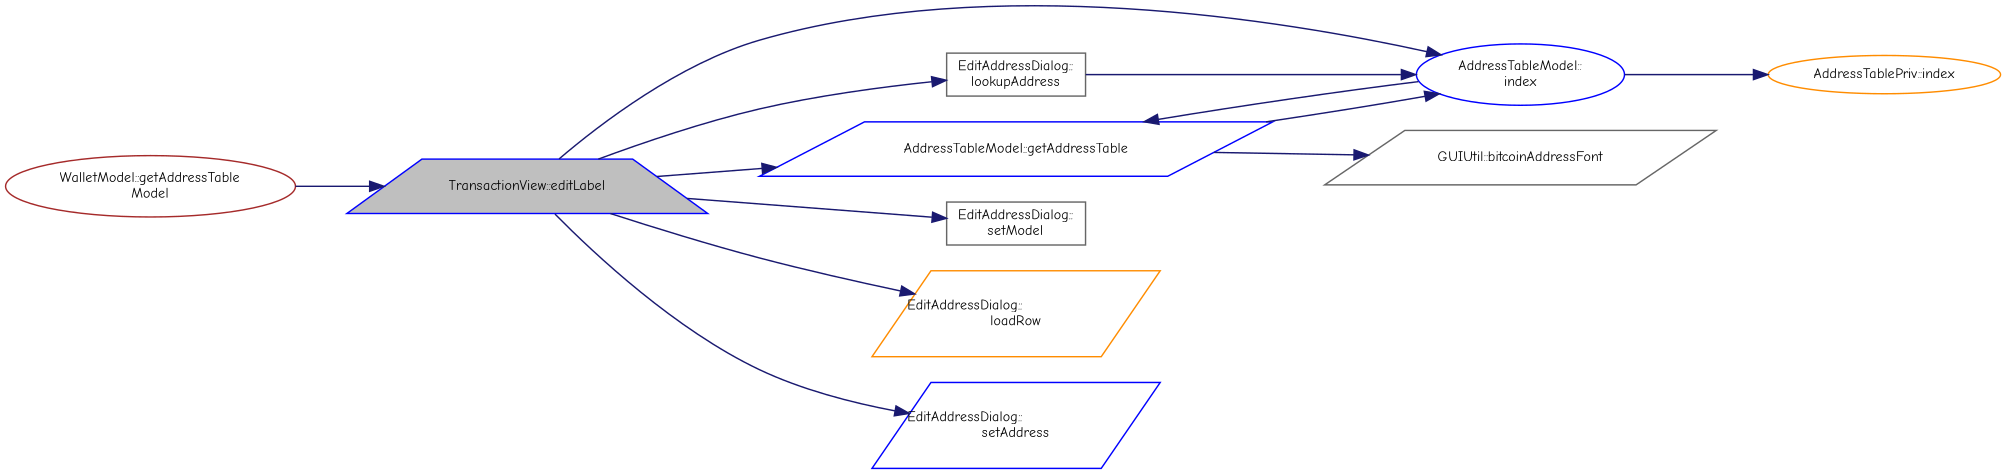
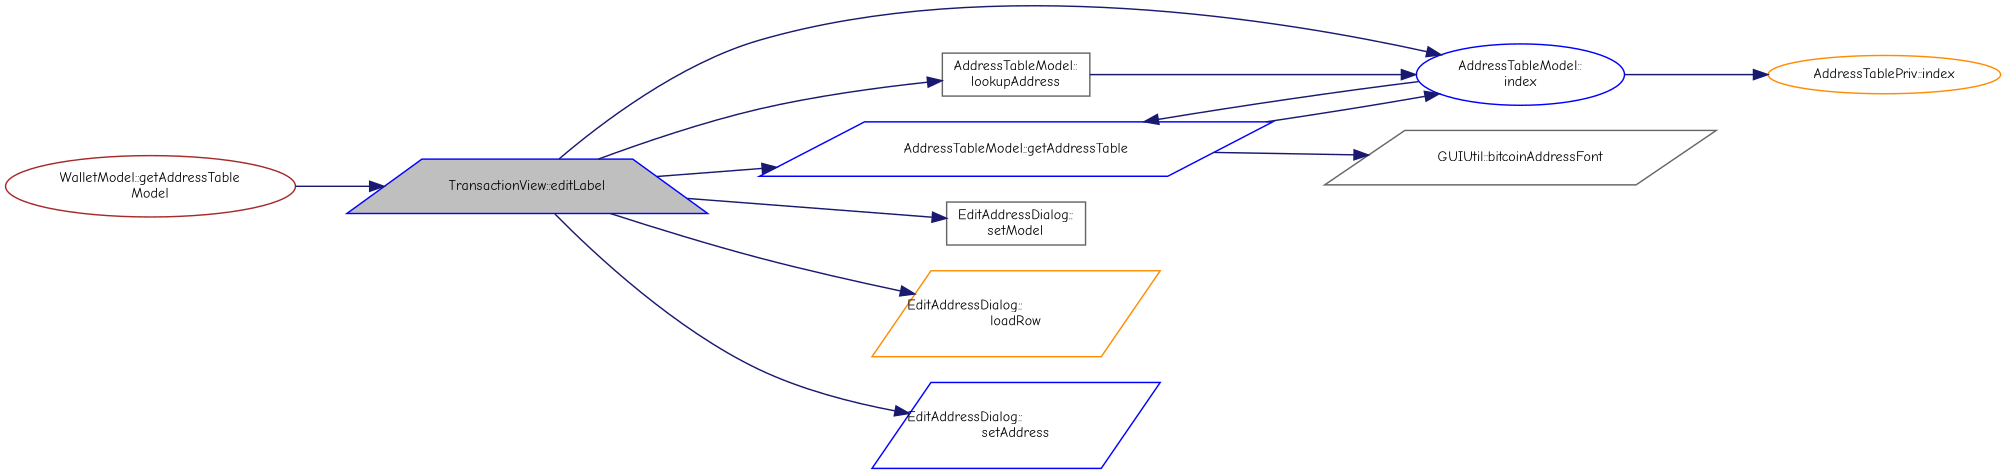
  digraph {
    fontname="Comic Neue"
    rankdir=LR
    node [color=blue fillcolor=white fontname="Comic Neue" fontsize=10 shape=parallelogram style=filled]
    edge [color=midnightblue fontname="Comic Neue" fontsize=10 labelfontname=Helvetica labelfontsize=10 style=solid]
    n1 [fillcolor=grey75 fontcolor=black height=0.2 label="TransactionView::editLabel" shape=trapezium width=0.4]
    n2 [height=0.2 label="AddressTableModel::getAddressTable" width=0.4]
    n3 [height=0.2 label="AddressTableModel::\lindex" shape=ellipse width=0.4]
-   n4 [color=gray40 height=0.2 label="EditAddressDialog::\llookupAddress" shape=box width=0.4]
+   n4 [color=gray40 height=0.2 label="AddressTableModel::\llookupAddress" shape=box width=0.4]
    n5 [color=gray40 height=0.2 label="EditAddressDialog::\lsetModel" shape=box width=0.4]
    n6 [color=darkorange height=0.2 label="EditAddressDialog::\lloadRow" width=0.4]
    n7 [height=0.2 label="EditAddressDialog::\lsetAddress" width=0.4]
    n8 [color=brown height=0.2 label="WalletModel::getAddressTable\lModel" shape=ellipse width=0.4]
    n9 [color=gray40 height=0.2 label="GUIUtil::bitcoinAddressFont" width=0.4]
    n10 [color=darkorange height=0.2 label="AddressTablePriv::index" shape=ellipse width=0.4]
    n1 -> n2
    n1 -> n3
    n1 -> n4
    n1 -> n5
    n1 -> n6
    n1 -> n7
    n2 -> n3
    n2 -> n9
    n3 -> n2
    n3 -> n10
    n4 -> n3
    n8 -> n1
  }
